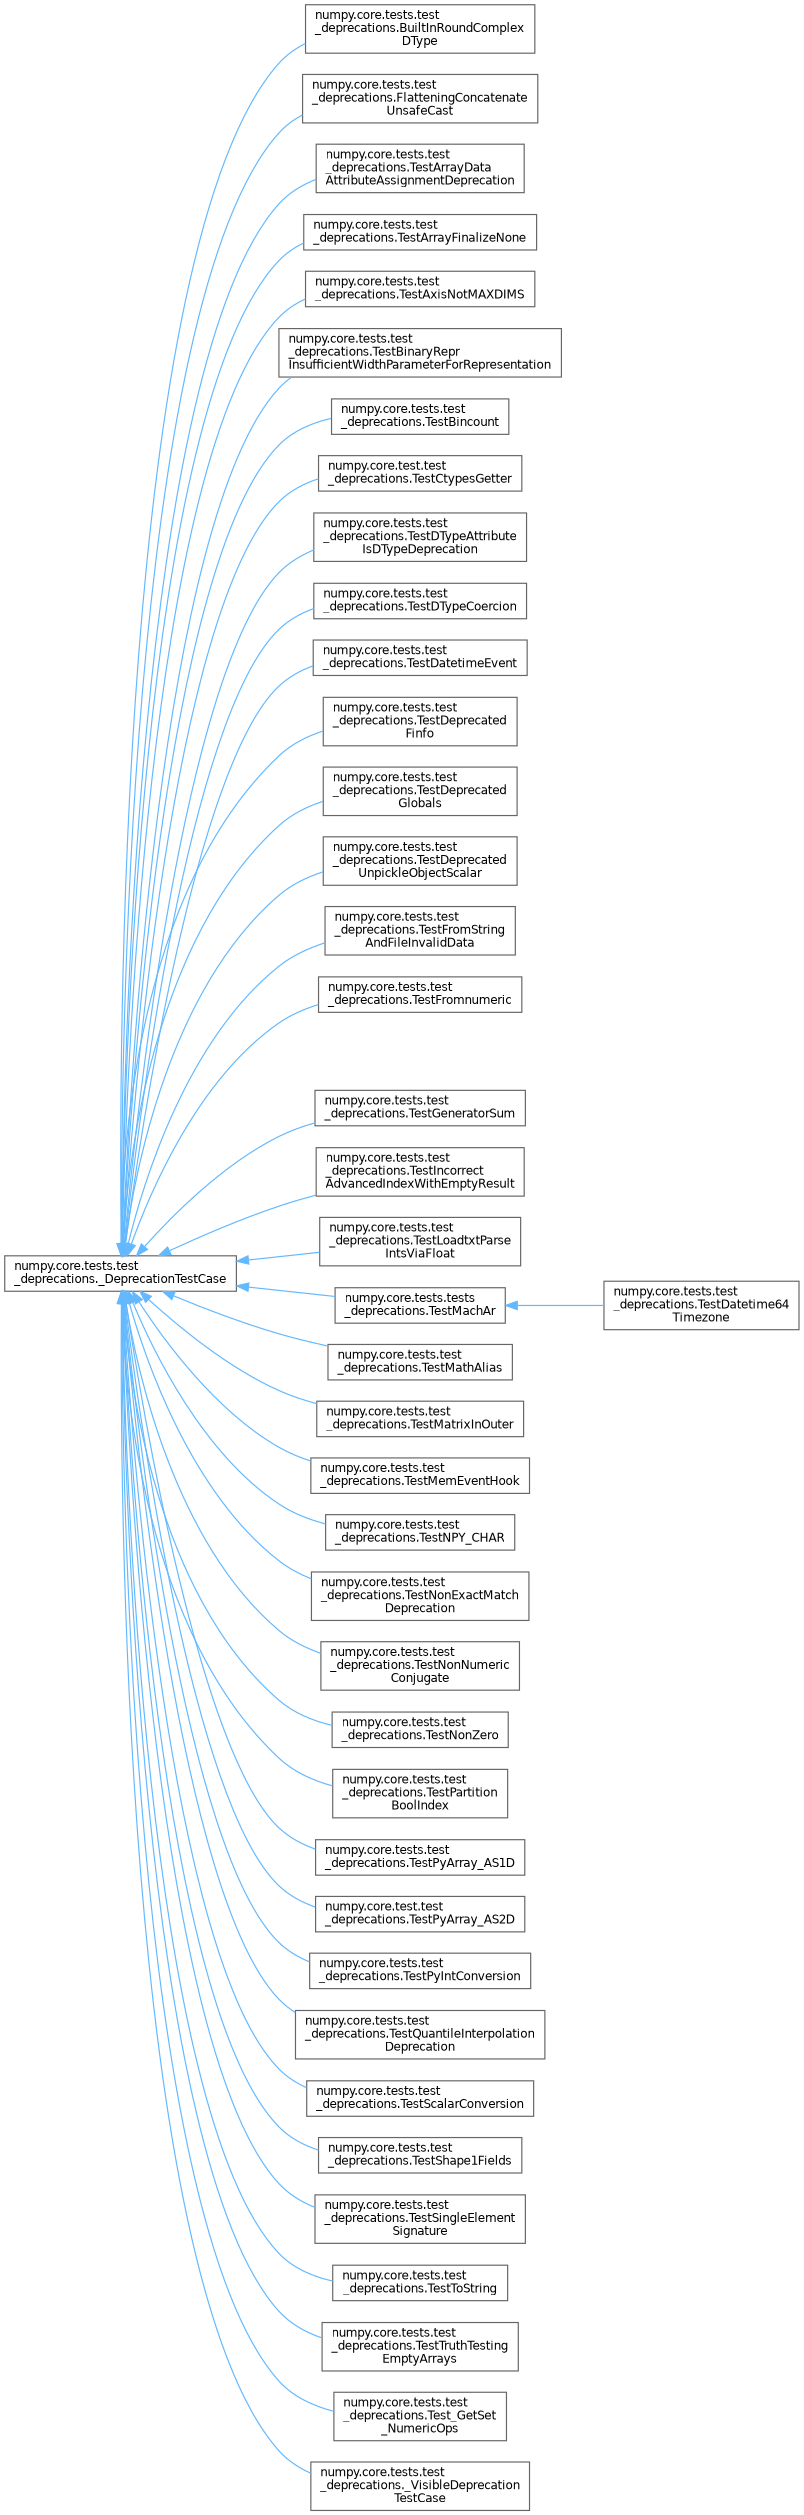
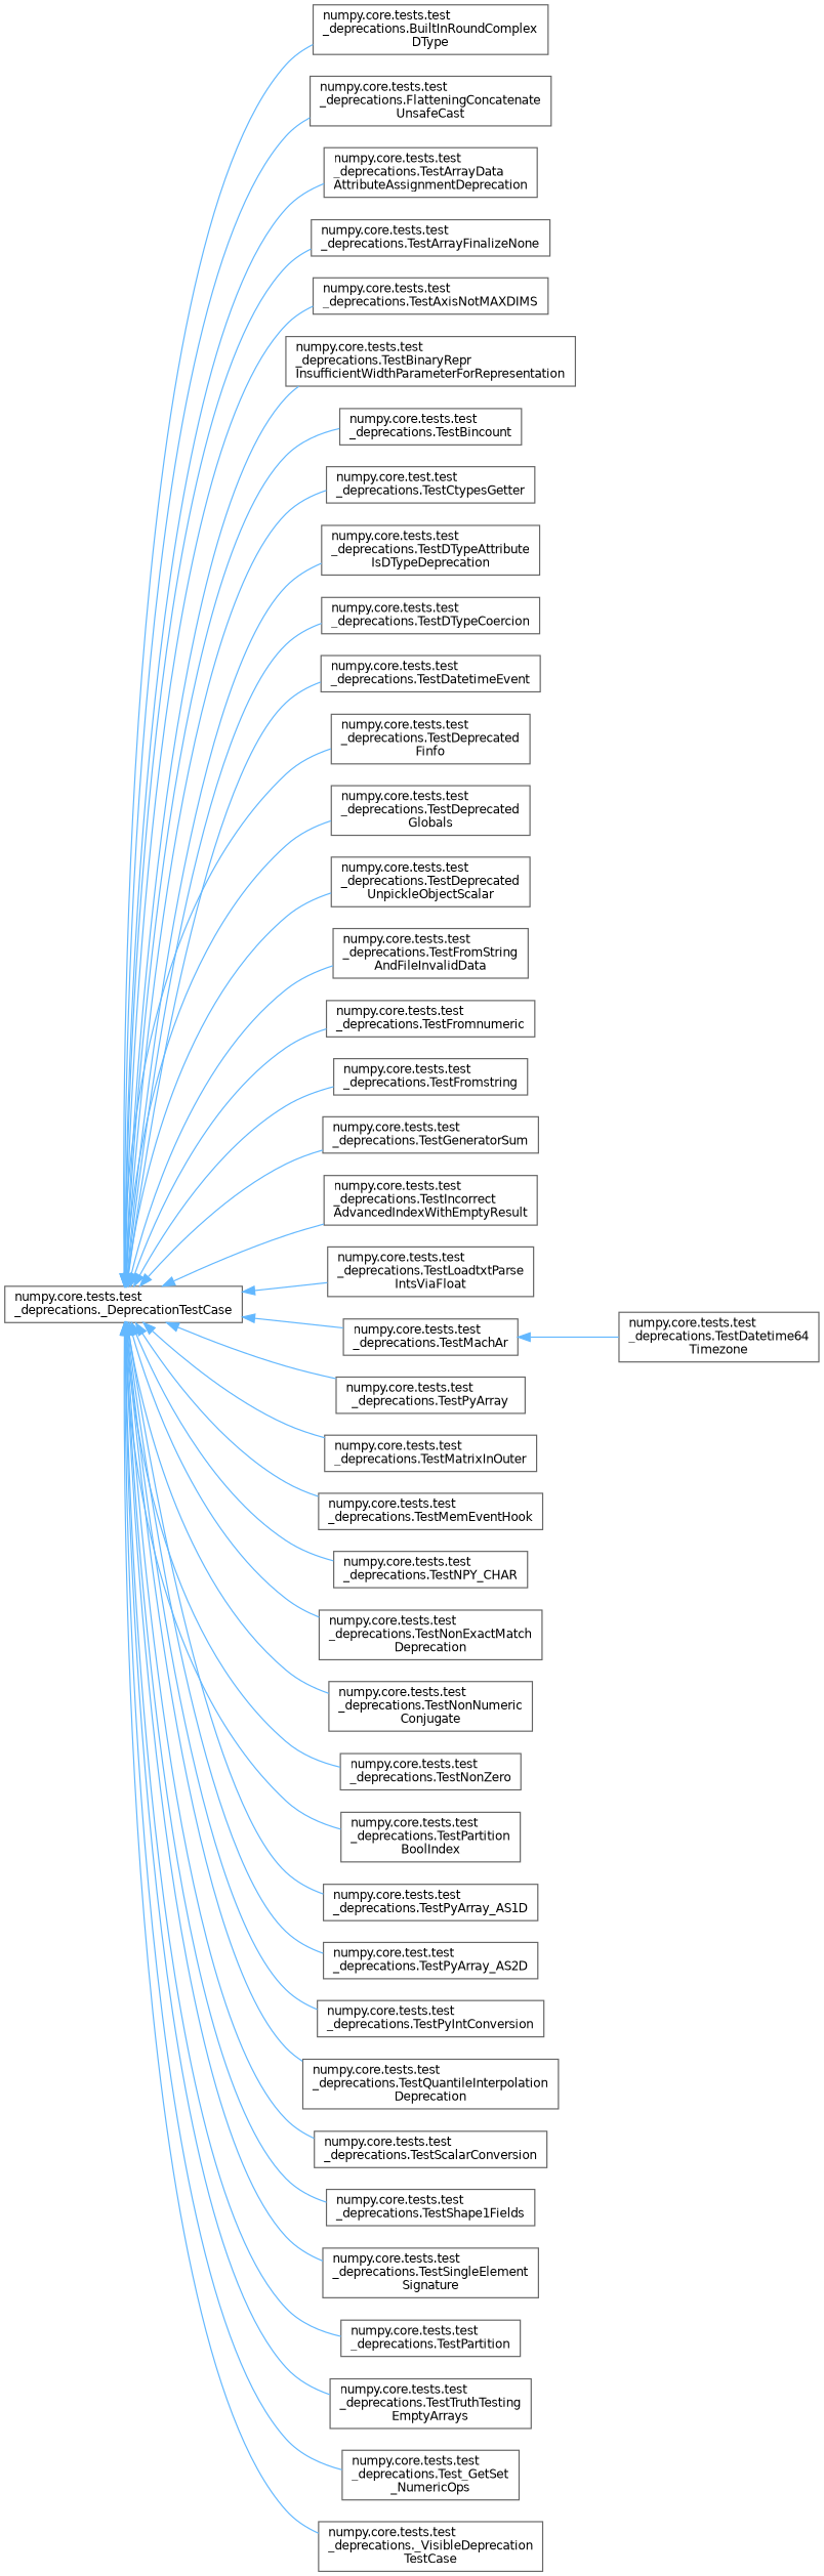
  digraph {
    rankdir=LR
    node [color=grey40 fillcolor=white fontname=Helvetica fontsize=10 shape=box style=filled]
    edge [color=steelblue1 dir=back fontname=Helvetica fontsize=10 labelfontname=Helvetica labelfontsize=10 style=solid]
    n1 [height=0.2 label="numpy.core.tests.test\l_deprecations._DeprecationTestCase" width=0.4]
    n2 [height=0.2 label="numpy.core.tests.test\l_deprecations.BuiltInRoundComplex\lDType" width=0.4]
    n3 [height=0.2 label="numpy.core.tests.test\l_deprecations.FlatteningConcatenate\lUnsafeCast" width=0.4]
    n4 [height=0.2 label="numpy.core.tests.test\l_deprecations.TestArrayData\lAttributeAssignmentDeprecation" width=0.4]
    n5 [height=0.2 label="numpy.core.tests.test\l_deprecations.TestArrayFinalizeNone" width=0.4]
    n6 [height=0.2 label="numpy.core.tests.test\l_deprecations.TestAxisNotMAXDIMS" width=0.4]
    n7 [height=0.2 label="numpy.core.tests.test\l_deprecations.TestBinaryRepr\lInsufficientWidthParameterForRepresentation" width=0.4]
    n8 [height=0.2 label="numpy.core.tests.test\l_deprecations.TestBincount" width=0.4]
    n9 [height=0.2 label="numpy.core.test.test\l_deprecations.TestCtypesGetter" width=0.4]
    n10 [height=0.2 label="numpy.core.tests.test\l_deprecations.TestDTypeAttribute\lIsDTypeDeprecation" width=0.4]
    n11 [height=0.2 label="numpy.core.tests.test\l_deprecations.TestDTypeCoercion" width=0.4]
    n12 [height=0.2 label="numpy.core.tests.test\l_deprecations.TestDatetimeEvent" width=0.4]
    n13 [height=0.2 label="numpy.core.tests.test\l_deprecations.TestDeprecated\lFinfo" width=0.4]
    n14 [height=0.2 label="numpy.core.tests.test\l_deprecations.TestDeprecated\lGlobals" width=0.4]
    n15 [height=0.2 label="numpy.core.tests.test\l_deprecations.TestDeprecated\lUnpickleObjectScalar" width=0.4]
    n16 [height=0.2 label="numpy.core.tests.test\l_deprecations.TestFromString\lAndFileInvalidData" width=0.4]
    n17 [height=0.2 label="numpy.core.tests.test\l_deprecations.TestFromnumeric" width=0.4]
+   n18 [height=0.2 label="numpy.core.tests.test\l_deprecations.TestFromstring" width=0.4]
    n19 [height=0.2 label="numpy.core.tests.test\l_deprecations.TestGeneratorSum" width=0.4]
    n20 [height=0.2 label="numpy.core.tests.test\l_deprecations.TestIncorrect\lAdvancedIndexWithEmptyResult" width=0.4]
    n21 [height=0.2 label="numpy.core.tests.test\l_deprecations.TestLoadtxtParse\lIntsViaFloat" width=0.4]
-   n22 [height=0.2 label="numpy.core.tests.tests\l_deprecations.TestMachAr" width=0.4]
-   n23 [height=0.2 label="numpy.core.tests.test\l_deprecations.TestMathAlias" width=0.4]
+   n22 [height=0.2 label="numpy.core.tests.test\l_deprecations.TestMachAr" width=0.4]
+   n23 [height=0.2 label="numpy.core.tests.test\l_deprecations.TestPyArray" width=0.4]
    n24 [height=0.2 label="numpy.core.tests.test\l_deprecations.TestMatrixInOuter" width=0.4]
    n25 [height=0.2 label="numpy.core.tests.test\l_deprecations.TestMemEventHook" width=0.4]
    n26 [height=0.2 label="numpy.core.tests.test\l_deprecations.TestNPY_CHAR" width=0.4]
    n27 [height=0.2 label="numpy.core.tests.test\l_deprecations.TestNonExactMatch\lDeprecation" width=0.4]
    n28 [height=0.2 label="numpy.core.tests.test\l_deprecations.TestNonNumeric\lConjugate" width=0.4]
    n29 [height=0.2 label="numpy.core.tests.test\l_deprecations.TestNonZero" width=0.4]
    n30 [height=0.2 label="numpy.core.tests.test\l_deprecations.TestPartition\lBoolIndex" width=0.4]
    n31 [height=0.2 label="numpy.core.tests.test\l_deprecations.TestPyArray_AS1D" width=0.4]
    n32 [height=0.2 label="numpy.core.test.test\l_deprecations.TestPyArray_AS2D" width=0.4]
    n33 [height=0.2 label="numpy.core.tests.test\l_deprecations.TestPyIntConversion" width=0.4]
    n34 [height=0.2 label="numpy.core.tests.test\l_deprecations.TestQuantileInterpolation\lDeprecation" width=0.4]
    n35 [height=0.2 label="numpy.core.tests.test\l_deprecations.TestScalarConversion" width=0.4]
    n36 [height=0.2 label="numpy.core.tests.test\l_deprecations.TestShape1Fields" width=0.4]
    n37 [height=0.2 label="numpy.core.tests.test\l_deprecations.TestSingleElement\lSignature" width=0.4]
-   n38 [height=0.2 label="numpy.core.tests.test\l_deprecations.TestToString" width=0.4]
+   n38 [height=0.2 label="numpy.core.tests.test\l_deprecations.TestPartition" width=0.4]
    n39 [height=0.2 label="numpy.core.tests.test\l_deprecations.TestTruthTesting\lEmptyArrays" width=0.4]
    n40 [height=0.2 label="numpy.core.tests.test\l_deprecations.Test_GetSet\l_NumericOps" width=0.4]
    n41 [height=0.2 label="numpy.core.tests.test\l_deprecations._VisibleDeprecation\lTestCase" width=0.4]
    n42 [height=0.2 label="numpy.core.tests.test\l_deprecations.TestDatetime64\lTimezone" width=0.4]
    n1 -> n2
    n1 -> n3
    n1 -> n4
    n1 -> n5
    n1 -> n6
    n1 -> n7
    n1 -> n8
    n1 -> n9
    n1 -> n10
    n1 -> n11
    n1 -> n12
    n1 -> n13
    n1 -> n14
    n1 -> n15
    n1 -> n16
    n1 -> n17
+   n1 -> n18
    n1 -> n19
    n1 -> n20
    n1 -> n21
    n1 -> n22
    n1 -> n23
    n1 -> n24
    n1 -> n25
    n1 -> n26
    n1 -> n27
    n1 -> n28
    n1 -> n29
    n1 -> n30
    n1 -> n31
    n1 -> n32
    n1 -> n33
    n1 -> n34
    n1 -> n35
    n1 -> n36
    n1 -> n37
    n1 -> n38
    n1 -> n39
    n1 -> n40
    n1 -> n41
    n22 -> n42
  }
